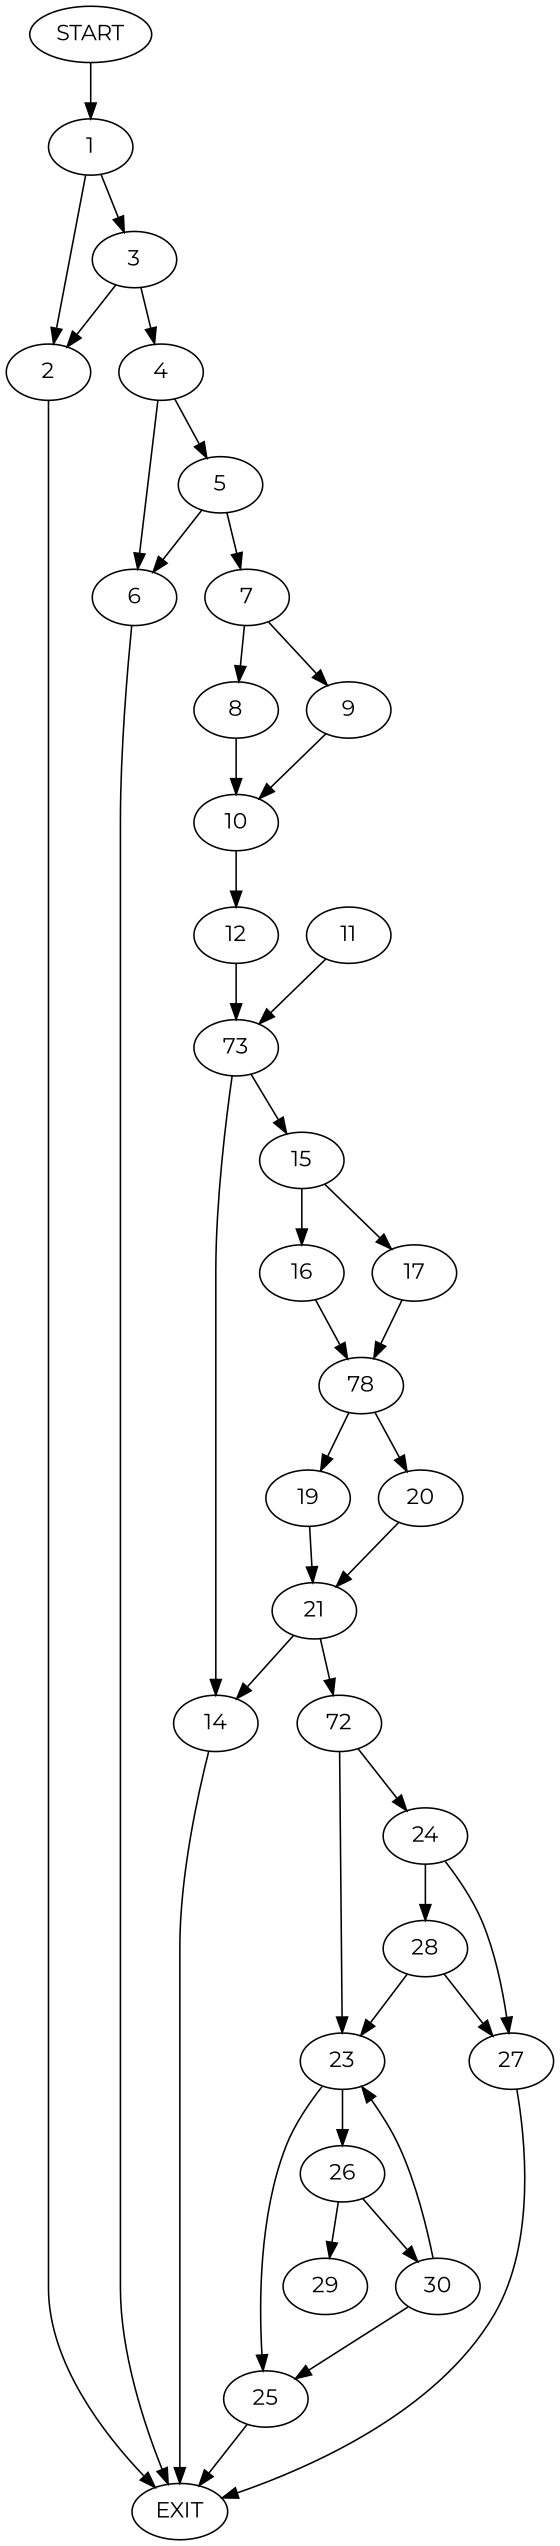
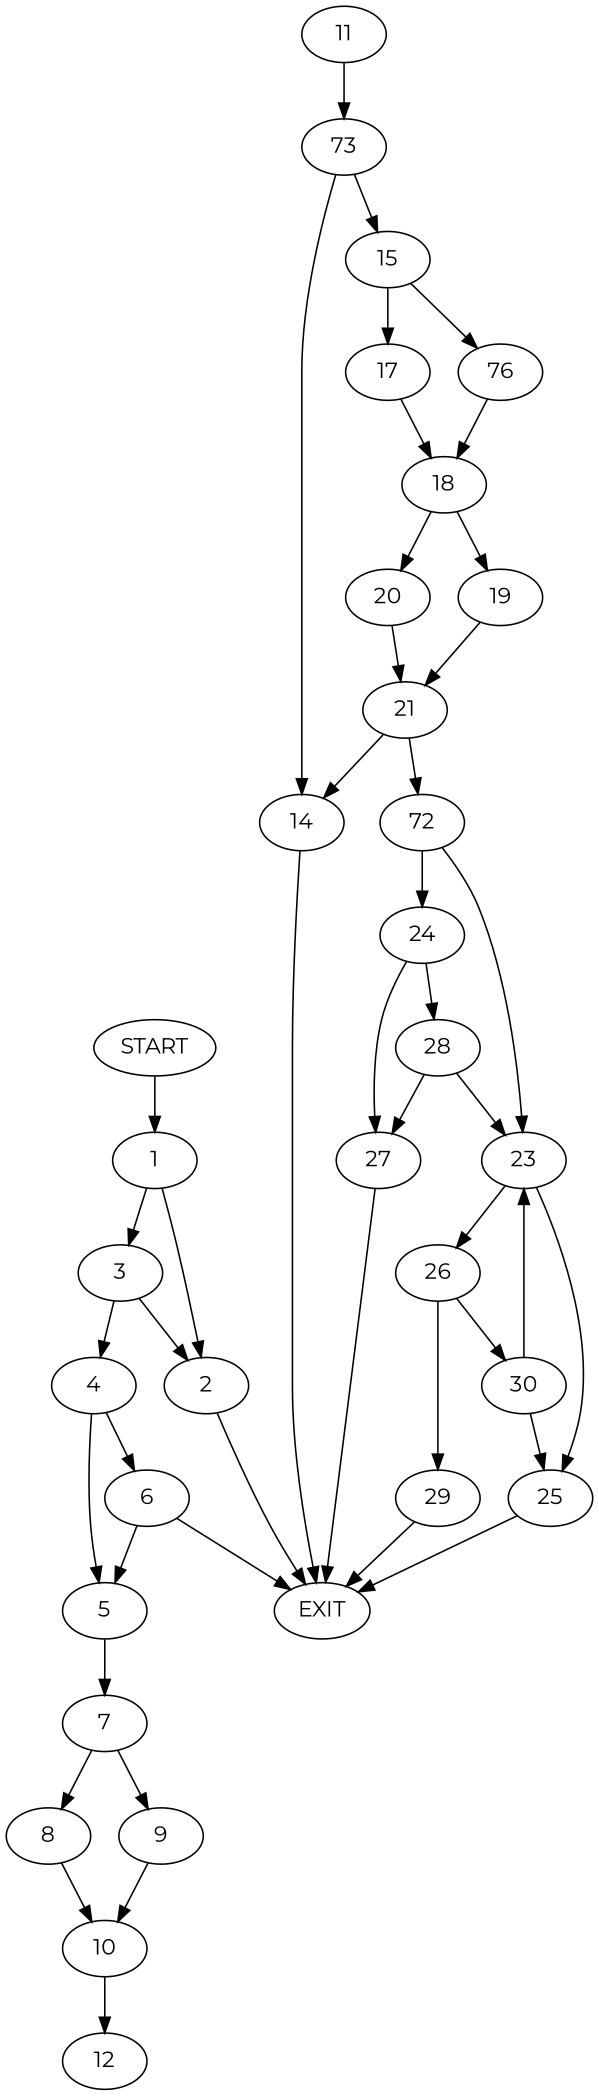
  digraph {
    fontname=Montserrat
    node [fontname=Montserrat]
    edge [fontname=Montserrat]
    n1 [label=START]
    1
    2
    3
    n5 [label=EXIT]
    4
    5
    6
    7
    8
    9
    10
    12
    n14 [label=73]
    11
    14
    15
-   16
+   16 [label=76]
    17
-   18 [label=78]
+   18
    19
    20
    21
    n24 [label=72]
    23
    24
    25
    26
    27
    28
    29
    30
    n1 -> 1
    1 -> 2
    1 -> 3
    2 -> n5
    3 -> 2
    3 -> 4
    4 -> 5
    4 -> 6
-   5 -> 6
+   6 -> 5
    5 -> 7
    6 -> n5
    7 -> 8
    7 -> 9
    8 -> 10
    9 -> 10
    10 -> 12
-   12 -> n14
    n14 -> 14
    n14 -> 15
    11 -> n14
    14 -> n5
    15 -> 16
    15 -> 17
    16 -> 18
    17 -> 18
    18 -> 19
    18 -> 20
    19 -> 21
    20 -> 21
    21 -> 14
    21 -> n24
    n24 -> 23
    n24 -> 24
    23 -> 25
    23 -> 26
    24 -> 27
    24 -> 28
    25 -> n5
    26 -> 29
    26 -> 30
    27 -> n5
    28 -> 23
    28 -> 27
+   29 -> n5
    30 -> 23
    30 -> 25
  }
